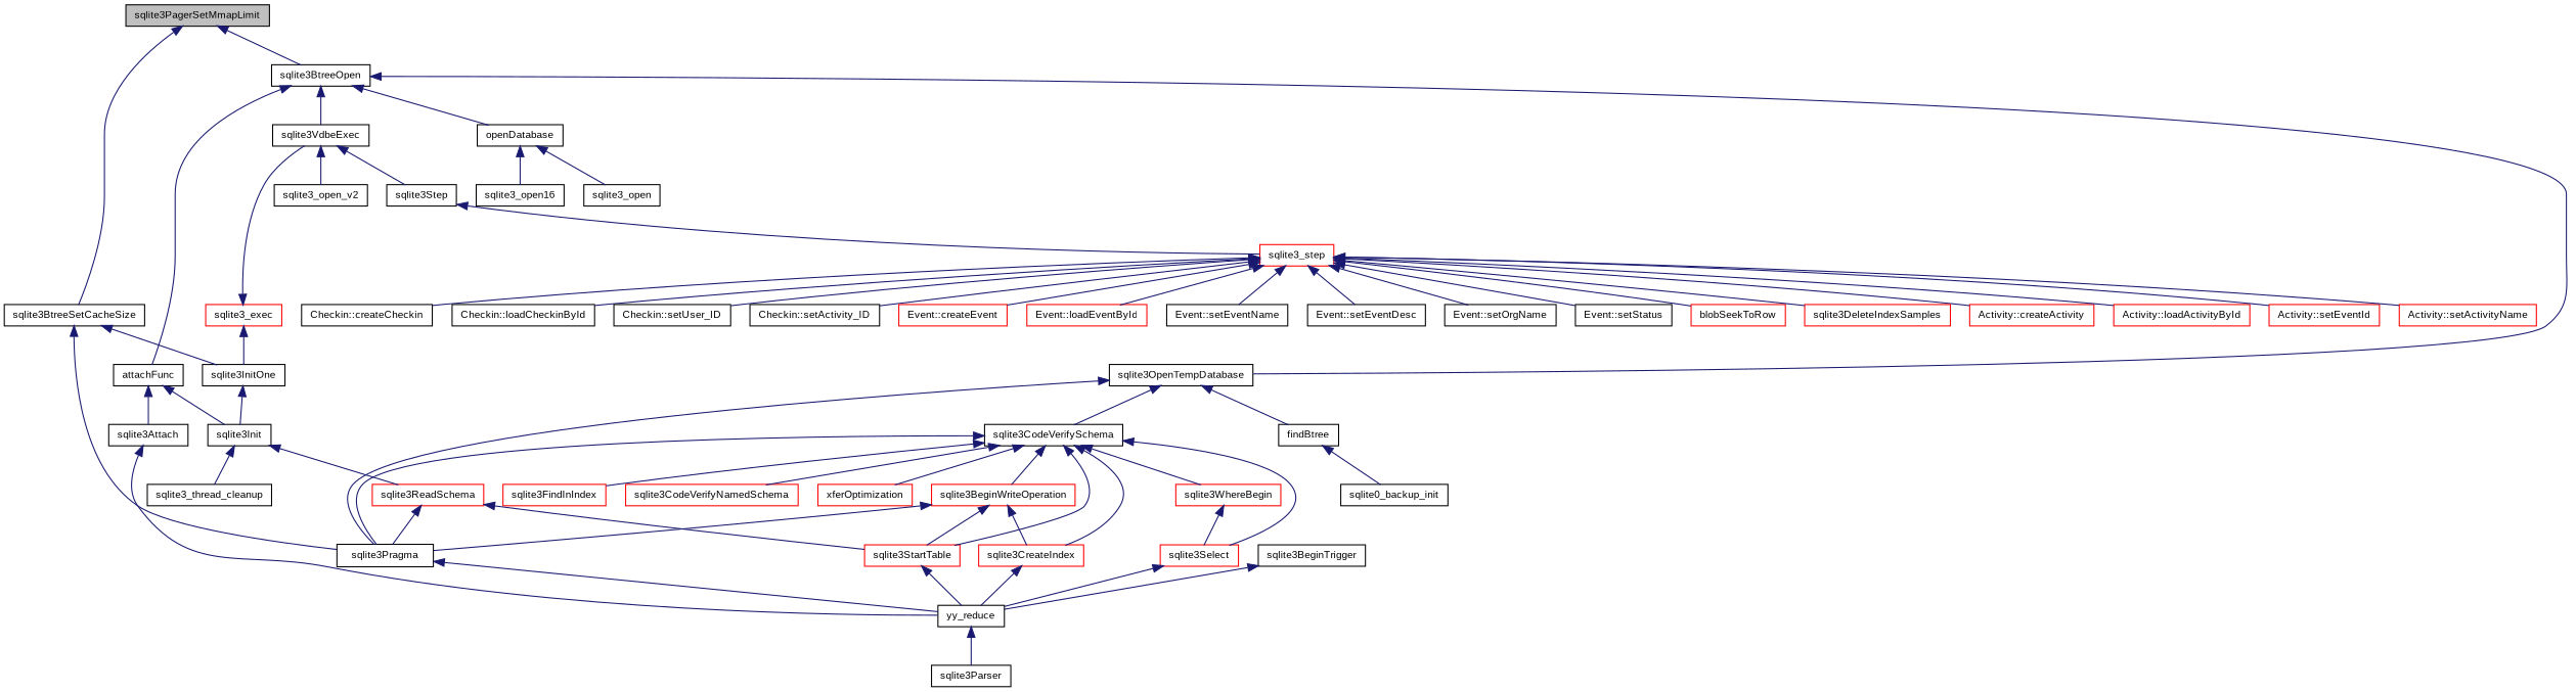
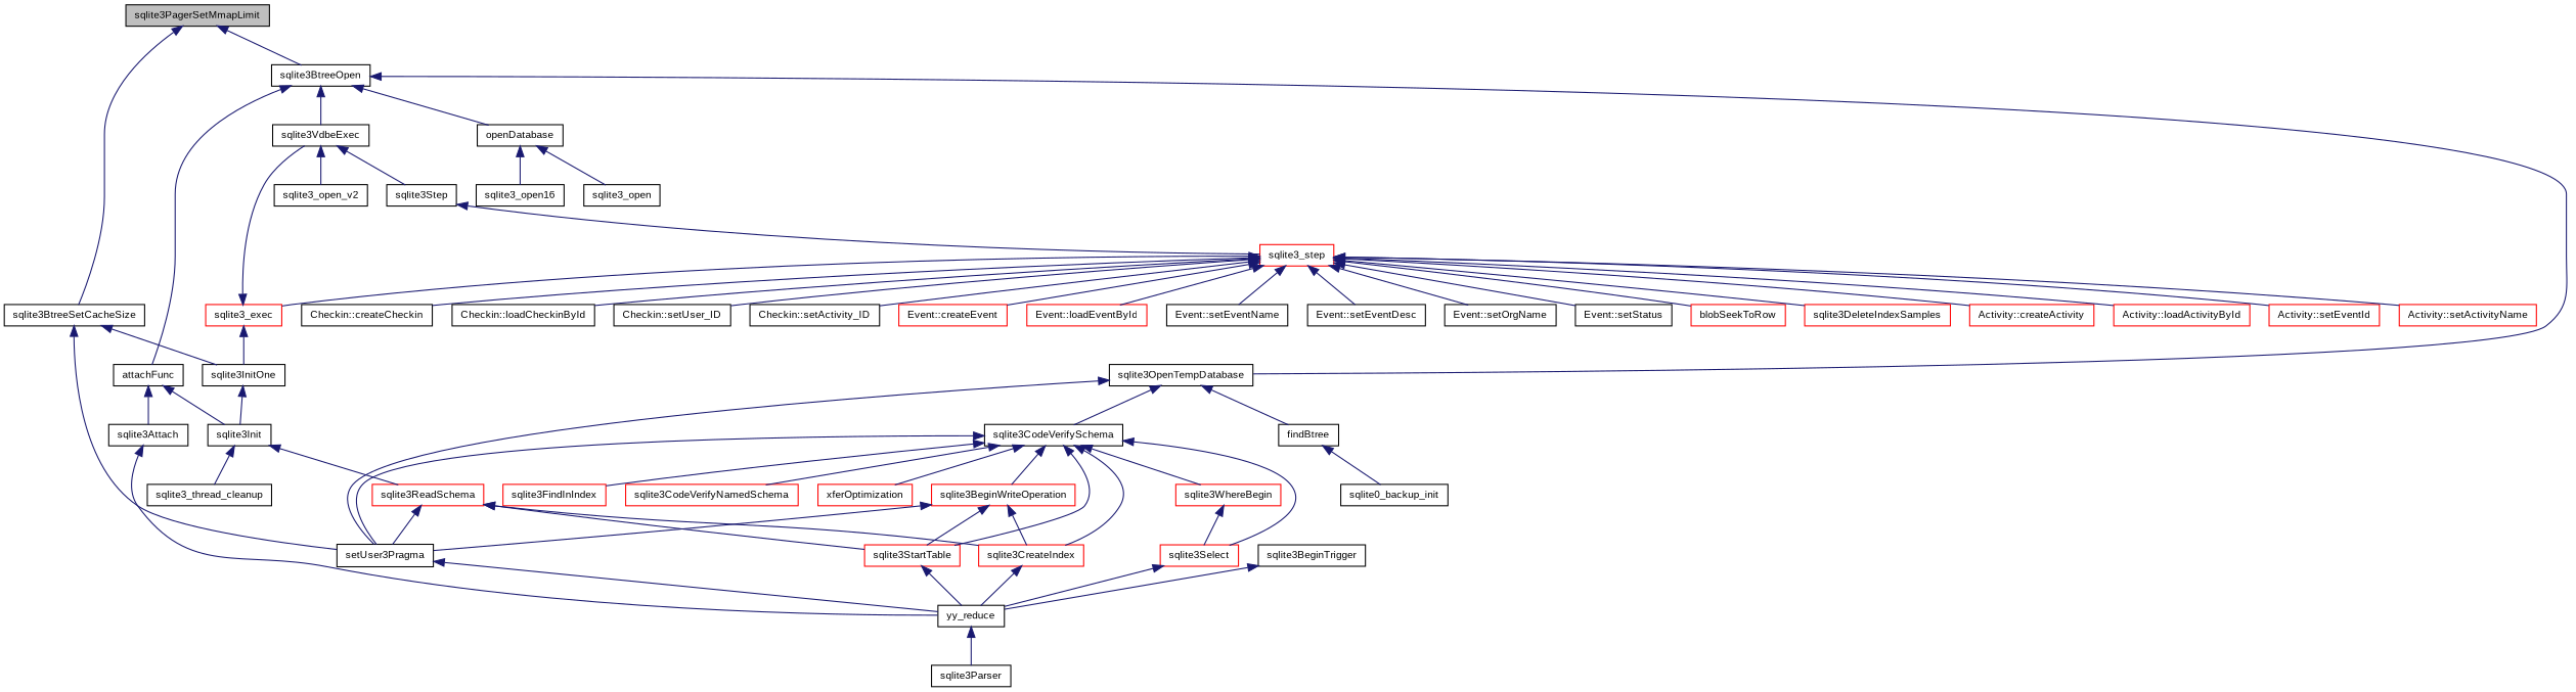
  digraph {
    fontname="Liberation Sans"
    rankdir=TB
    node [color=black fillcolor=white fontname="Liberation Sans" fontsize=10 shape=record style=filled]
    edge [color=midnightblue dir=back fontname="Liberation Sans" fontsize=10 labelfontname=FreeSans labelfontsize=10 style=solid]
    n1 [fillcolor=grey75 fontcolor=black height=0.2 label=sqlite3PagerSetMmapLimit width=0.4]
    n2 [height=0.2 label=sqlite3BtreeOpen width=0.4]
    n3 [height=0.2 label=sqlite3BtreeSetCacheSize width=0.4]
    n4 [height=0.2 label=sqlite3VdbeExec width=0.4]
    n5 [height=0.2 label=attachFunc width=0.4]
    n6 [height=0.2 label=sqlite3OpenTempDatabase width=0.4]
    n7 [height=0.2 label=openDatabase width=0.4]
    n8 [height=0.2 label=sqlite3InitOne width=0.4]
-   n9 [height=0.2 label=sqlite3Pragma width=0.4]
+   n9 [height=0.2 label=setUser3Pragma width=0.4]
    n10 [height=0.2 label=sqlite3Step width=0.4]
    n11 [height=0.2 label=sqlite3_open_v2 width=0.4]
    n12 [height=0.2 label=sqlite3Init width=0.4]
    n13 [height=0.2 label=sqlite3Attach width=0.4]
    n14 [height=0.2 label=findBtree width=0.4]
    n15 [height=0.2 label=sqlite3CodeVerifySchema width=0.4]
    n16 [height=0.2 label=sqlite3_open width=0.4]
    n17 [height=0.2 label=sqlite3_open16 width=0.4]
    n18 [color=red height=0.2 label=sqlite3_step width=0.4]
    n19 [color=red height=0.2 label="Activity::createActivity" width=0.4]
    n20 [color=red height=0.2 label="Activity::loadActivityById" width=0.4]
    n21 [color=red height=0.2 label="Activity::setEventId" width=0.4]
    n22 [color=red height=0.2 label="Activity::setActivityName" width=0.4]
    n23 [height=0.2 label="Checkin::createCheckin" width=0.4]
    n24 [height=0.2 label="Checkin::loadCheckinById" width=0.4]
    n25 [height=0.2 label="Checkin::setUser_ID" width=0.4]
    n26 [height=0.2 label="Checkin::setActivity_ID" width=0.4]
    n27 [color=red height=0.2 label="Event::createEvent" width=0.4]
    n28 [color=red height=0.2 label="Event::loadEventById" width=0.4]
    n29 [height=0.2 label="Event::setEventName" width=0.4]
    n30 [height=0.2 label="Event::setEventDesc" width=0.4]
    n31 [height=0.2 label="Event::setOrgName" width=0.4]
    n32 [height=0.2 label="Event::setStatus" width=0.4]
    n33 [color=red height=0.2 label=blobSeekToRow width=0.4]
    n34 [color=red height=0.2 label=sqlite3DeleteIndexSamples width=0.4]
    n35 [color=red height=0.2 label=sqlite3_exec width=0.4]
    n36 [color=red height=0.2 label=sqlite3ReadSchema width=0.4]
    n37 [height=0.2 label=sqlite3_thread_cleanup width=0.4]
    n38 [color=red height=0.2 label=sqlite3StartTable width=0.4]
    n39 [color=red height=0.2 label=sqlite3CreateIndex width=0.4]
    n40 [height=0.2 label=yy_reduce width=0.4]
    n41 [height=0.2 label=sqlite3Parser width=0.4]
    n42 [height=0.2 label=sqlite0_backup_init width=0.4]
    n43 [color=red height=0.2 label=sqlite3FindInIndex width=0.4]
    n44 [color=red height=0.2 label=sqlite3CodeVerifyNamedSchema width=0.4]
    n45 [color=red height=0.2 label=sqlite3BeginWriteOperation width=0.4]
    n46 [color=red height=0.2 label=xferOptimization width=0.4]
    n47 [color=red height=0.2 label=sqlite3Select width=0.4]
    n48 [color=red height=0.2 label=sqlite3WhereBegin width=0.4]
    n49 [height=0.2 label=sqlite3BeginTrigger width=0.4]
    n1 -> n2
    n1 -> n3
    n2 -> n4
    n2 -> n5
    n2 -> n6
    n2 -> n7
    n3 -> n8
    n3 -> n9
    n4 -> n10
    n4 -> n11
    n5 -> n12
    n5 -> n13
    n6 -> n9
    n6 -> n14
    n6 -> n15
    n7 -> n16
    n7 -> n17
    n8 -> n12
    n9 -> n40
    n10 -> n18
    n12 -> n36
    n12 -> n37
    n13 -> n40
    n14 -> n42
    n15 -> n9
    n15 -> n38
    n15 -> n39
    n15 -> n43
    n15 -> n44
    n15 -> n45
    n15 -> n46
    n15 -> n47
    n15 -> n48
    n18 -> n19
    n18 -> n20
    n18 -> n21
    n18 -> n22
    n18 -> n23
    n18 -> n24
    n18 -> n25
    n18 -> n26
    n18 -> n27
    n18 -> n28
    n18 -> n29
    n18 -> n30
    n18 -> n31
    n18 -> n32
    n18 -> n33
    n18 -> n34
+   n18 -> n35
    n35 -> n4
    n35 -> n8
    n36 -> n9
    n36 -> n38
+   n36 -> n39
    n38 -> n40
    n39 -> n40
    n40 -> n41
    n45 -> n9
    n45 -> n38
    n45 -> n39
    n47 -> n40
    n48 -> n47
    n49 -> n40
  }
